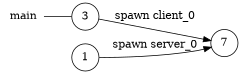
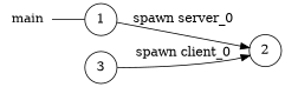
  digraph {
    rankdir=LR
    node [shape=circle]
    n1 [label=main shape=plaintext]
    n2 [label=1]
-   n3 [label=7]
+   n3 [label=2]
    n4 [label=3]
-   n1 -> n4 [arrowhead=none]
+   n1 -> n2 [arrowhead=none]
    n2 -> n3 [label="spawn server_0"]
    n4 -> n3 [label="spawn client_0"]
  }
